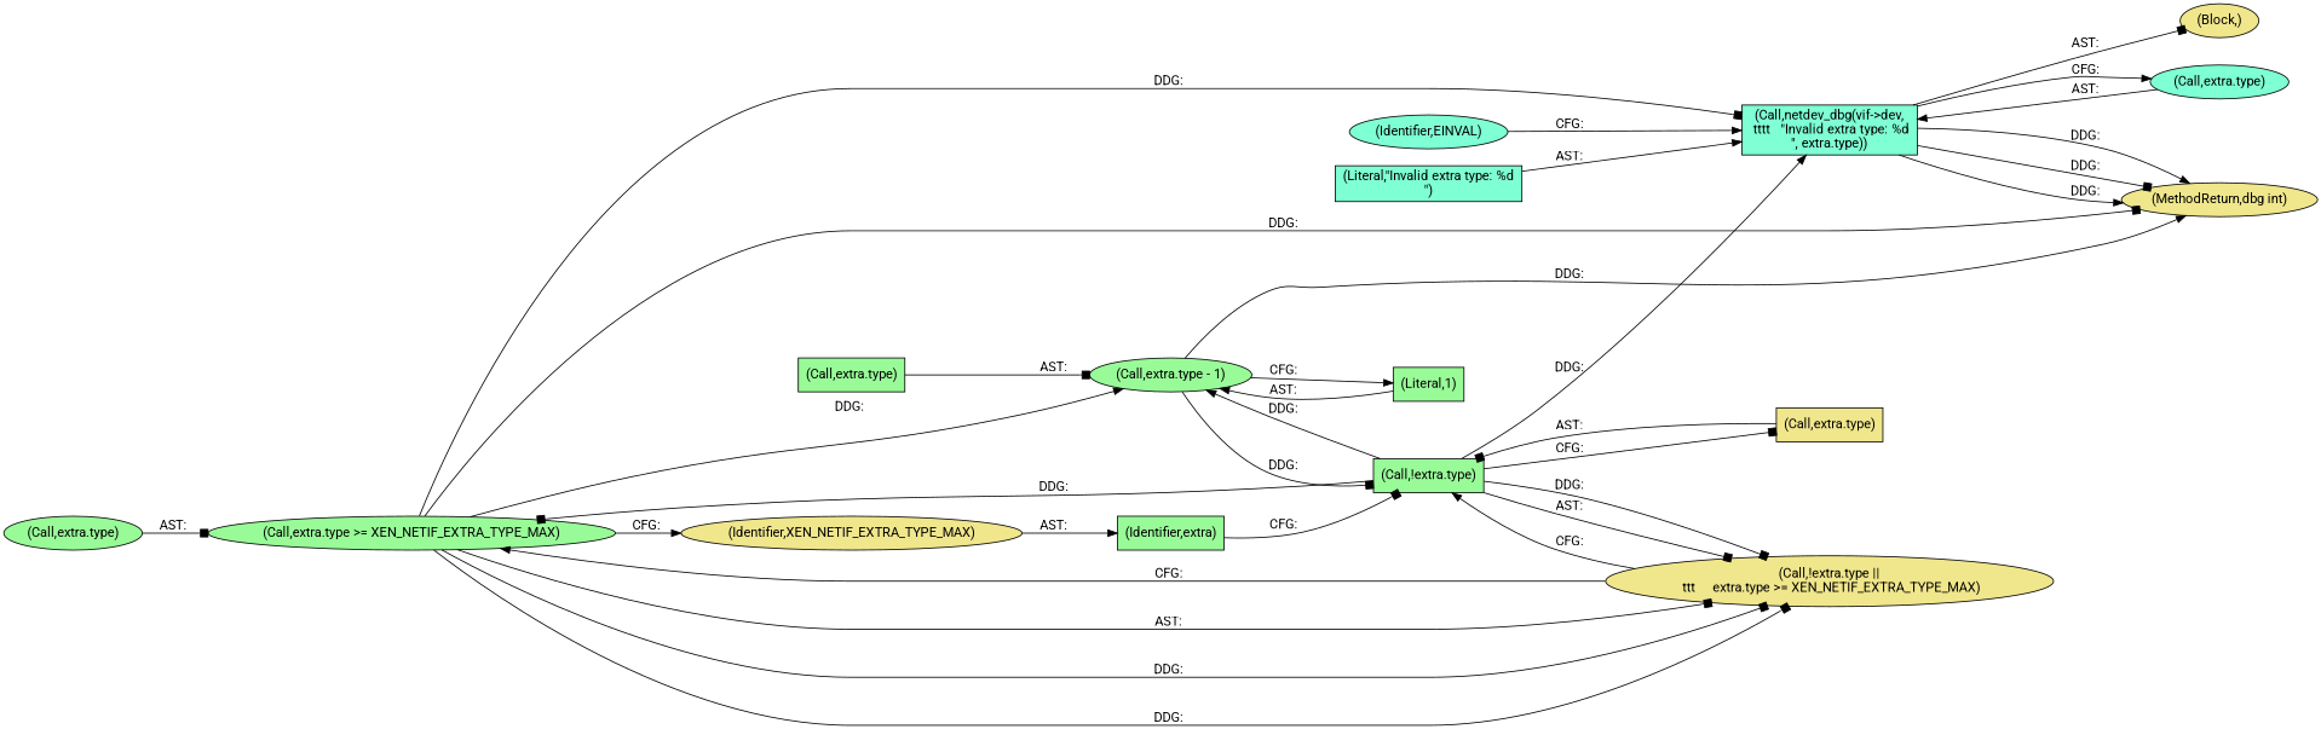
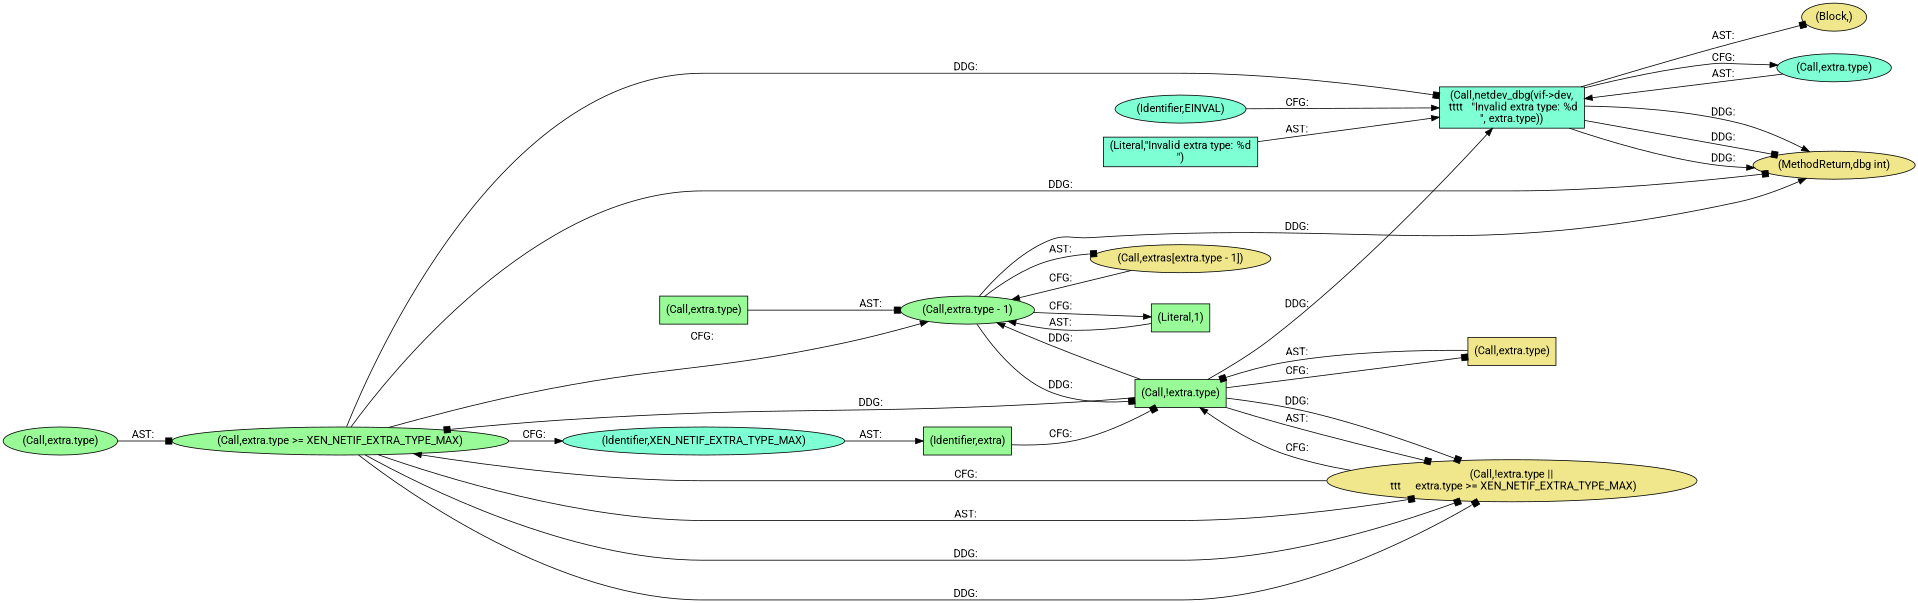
  digraph {
    fontname=Roboto
    rankdir=LR
    node [fillcolor=palegreen fontname=Roboto shape=ellipse style=filled]
    edge [arrowhead=normal fontname=Roboto]
    n1 [fillcolor=aquamarine label="(Call,netdev_dbg(vif->dev,\n \t\t\t\t   \"Invalid extra type: %d\n\", extra.type))" shape=box]
    n2 [fillcolor=khaki label="(MethodReturn,dbg int)"]
    n3 [fillcolor=khaki label="(Block,)"]
    n4 [fillcolor=aquamarine label="(Call,extra.type)"]
    n5 [label="(Call,extra.type >= XEN_NETIF_EXTRA_TYPE_MAX)"]
    n6 [label="(Call,extra.type - 1)"]
    n7 [fillcolor=khaki label="(Call,!extra.type ||\n \t\t\t     extra.type >= XEN_NETIF_EXTRA_TYPE_MAX)"]
-   n8 [fillcolor=khaki label="(Identifier,XEN_NETIF_EXTRA_TYPE_MAX)"]
+   n8 [fillcolor=aquamarine label="(Identifier,XEN_NETIF_EXTRA_TYPE_MAX)"]
    n9 [label="(Call,!extra.type)" shape=box]
    n10 [label="(Literal,1)" shape=box]
+   n11 [fillcolor=khaki label="(Call,extras[extra.type - 1])"]
    n12 [label="(Identifier,extra)" shape=box]
    n13 [fillcolor=khaki label="(Call,extra.type)" shape=box]
    n14 [label="(Call,extra.type)"]
    n15 [fillcolor=aquamarine label="(Literal,\"Invalid extra type: %d\n\")" shape=box]
    n16 [label="(Call,extra.type)" shape=box]
    n17 [fillcolor=aquamarine label="(Identifier,EINVAL)"]
    n1 -> n2 [label="DDG: "]
    n1 -> n2 [label="DDG: "]
    n1 -> n2 [arrowhead=box label="DDG: "]
    n1 -> n3 [arrowhead=box label="AST: "]
    n1 -> n4 [label="CFG: "]
    n4 -> n1 [label="AST: "]
    n5 -> n1 [arrowhead=box label="DDG: "]
    n5 -> n2 [arrowhead=box label="DDG: "]
-   n5 -> n6 [label="DDG: "]
+   n5 -> n6 [label="CFG: "]
    n5 -> n7 [arrowhead=box label="AST: "]
    n5 -> n7 [arrowhead=box label="DDG: "]
    n5 -> n7 [arrowhead=box label="DDG: "]
    n5 -> n8 [label="CFG: "]
    n6 -> n2 [label="DDG: "]
    n6 -> n9 [arrowhead=box label="DDG: "]
    n6 -> n10 [label="CFG: "]
+   n6 -> n11 [arrowhead=box label="AST: "]
    n7 -> n5 [label="CFG: "]
    n7 -> n9 [label="CFG: "]
    n8 -> n12 [label="AST: "]
    n9 -> n1 [label="DDG: "]
    n9 -> n5 [arrowhead=box label="DDG: "]
    n9 -> n6 [label="DDG: "]
    n9 -> n7 [arrowhead=box label="AST: "]
    n9 -> n7 [arrowhead=box label="DDG: "]
    n9 -> n13 [arrowhead=box label="CFG: "]
    n10 -> n6 [label="AST: "]
+   n11 -> n6 [label="CFG: "]
    n12 -> n9 [arrowhead=box label="CFG: "]
    n13 -> n9 [arrowhead=box label="AST: "]
    n14 -> n5 [arrowhead=box label="AST: "]
    n15 -> n1 [label="AST: "]
    n16 -> n6 [arrowhead=box label="AST: "]
    n17 -> n1 [label="CFG: "]
  }
